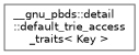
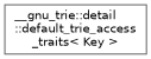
  digraph {
    rankdir=LR
-   n1 [color=grey40 fillcolor=white fontname=Helvetica fontsize=10 height=0.2 label="__gnu_pbds::detail\l::default_trie_access\l_traits\< Key \>" shape=box style=filled width=0.4]
+   n1 [color=grey40 fillcolor=white fontname=Helvetica fontsize=10 height=0.2 label="__gnu_trie::detail\l::default_trie_access\l_traits\< Key \>" shape=box style=filled width=0.4]
  }
